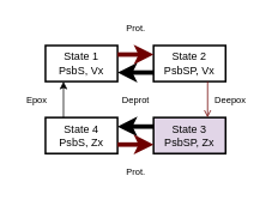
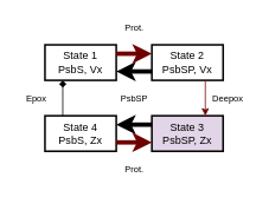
  <mxCell id="0" />
  <mxCell id="1" parent="0" />
  <mxCell id="2" value="State 3&lt;br&gt;PsbSP,&amp;nbsp;Zx" style="rounded=0;whiteSpace=wrap;html=1;strokeColor=#000000;strokeWidth=2;fillColor=#e1d5e7;" parent="1" vertex="1"><mxGeometry x="170" y="130" width="80" height="40" as="geometry" /></mxCell>
  <mxCell id="3" value="State 2&lt;br&gt;PsbSP,&amp;nbsp;Vx" style="rounded=0;whiteSpace=wrap;html=1;strokeColor=#000000;strokeWidth=2;" parent="1" vertex="1"><mxGeometry x="170" y="50" width="80" height="40" as="geometry" /></mxCell>
  <mxCell id="4" value="State 1&lt;br&gt;PsbS,&amp;nbsp;Vx" style="rounded=0;whiteSpace=wrap;html=1;strokeColor=#000000;strokeWidth=2;" parent="1" vertex="1"><mxGeometry x="50" y="50" width="80" height="40" as="geometry" /></mxCell>
  <mxCell id="5" value="State 4&lt;br&gt;PsbS,&amp;nbsp;Zx" style="rounded=0;whiteSpace=wrap;html=1;strokeColor=#000000;strokeWidth=2;" parent="1" vertex="1"><mxGeometry x="50" y="130" width="80" height="40" as="geometry" /></mxCell>
  <mxCell id="6" value="Epox" style="text;html=1;align=center;verticalAlign=middle;resizable=0;points=[];autosize=1;fontSize=10;fontColor=#000000;" vertex="1" parent="1"><mxGeometry x="20" y="100" width="40" height="20" as="geometry" /></mxCell>
  <mxCell id="7" value="Deepox" style="text;html=1;align=center;verticalAlign=middle;resizable=0;points=[];autosize=1;fontSize=10;fontColor=#000000;" vertex="1" parent="1"><mxGeometry x="230" y="100" width="50" height="20" as="geometry" /></mxCell>
  <mxCell id="8" value="Prot." style="text;html=1;align=center;verticalAlign=middle;resizable=0;points=[];autosize=1;fontSize=10;fontColor=#000000;" vertex="1" parent="1"><mxGeometry x="130" y="20" width="40" height="20" as="geometry" /></mxCell>
  <mxCell id="9" value="Prot." style="text;html=1;align=center;verticalAlign=middle;resizable=0;points=[];autosize=1;fontSize=10;fontColor=#000000;" vertex="1" parent="1"><mxGeometry x="130" y="180" width="40" height="20" as="geometry" /></mxCell>
- <mxCell id="10" value="Deprot" style="text;html=1;align=center;verticalAlign=middle;resizable=0;points=[];autosize=1;fontSize=10;fontColor=#000000;" vertex="1" parent="1"><mxGeometry x="125" y="100" width="50" height="20" as="geometry" /></mxCell>
+ <mxCell id="10" value="PsbSP" style="text;html=1;align=center;verticalAlign=middle;resizable=0;points=[];autosize=1;fontSize=10;fontColor=#000000;" vertex="1" parent="1"><mxGeometry x="125" y="100" width="50" height="20" as="geometry" /></mxCell>
  <mxCell id="11" value="" style="edgeStyle=orthogonalEdgeStyle;rounded=0;orthogonalLoop=1;jettySize=auto;html=1;exitX=0;exitY=0.25;exitDx=0;exitDy=0;entryX=1;entryY=0.25;entryDx=0;entryDy=0;strokeColor=#000000;strokeWidth=5.0" parent="1" source="2" target="5" edge="1"><mxGeometry relative="1" as="geometry" /></mxCell>
- <mxCell id="12" value="" style="edgeStyle=orthogonalEdgeStyle;rounded=0;orthogonalLoop=1;jettySize=auto;html=1;exitX=0.75;exitY=1;exitDx=0;exitDy=0;entryX=0.75;entryY=0;entryDx=0;entryDy=0;strokeColor=#6F0000;strokeWidth=1.0;endArrow=open;" parent="1" source="3" target="2" edge="1"><mxGeometry relative="1" as="geometry" /></mxCell>
+ <mxCell id="12" value="" style="edgeStyle=orthogonalEdgeStyle;rounded=0;orthogonalLoop=1;jettySize=auto;html=1;exitX=0.75;exitY=1;exitDx=0;exitDy=0;entryX=0.75;entryY=0;entryDx=0;entryDy=0;strokeColor=#6F0000;strokeWidth=1.0" parent="1" source="3" target="2" edge="1"><mxGeometry relative="1" as="geometry" /></mxCell>
  <mxCell id="13" value="" style="edgeStyle=orthogonalEdgeStyle;rounded=0;orthogonalLoop=1;jettySize=auto;html=1;exitX=0;exitY=0.75;exitDx=0;exitDy=0;entryX=1;entryY=0.75;entryDx=0;entryDy=0;strokeColor=#000000;strokeWidth=5.0" parent="1" source="3" target="4" edge="1"><mxGeometry relative="1" as="geometry" /></mxCell>
  <mxCell id="14" value="" style="edgeStyle=orthogonalEdgeStyle;rounded=0;orthogonalLoop=1;jettySize=auto;html=1;exitX=1;exitY=0.25;exitDx=0;exitDy=0;entryX=0;entryY=0.25;entryDx=0;entryDy=0;strokeColor=#6F0000;strokeWidth=5.0" parent="1" source="4" target="3" edge="1"><mxGeometry relative="1" as="geometry" /></mxCell>
  <mxCell id="15" value="" style="edgeStyle=orthogonalEdgeStyle;rounded=0;orthogonalLoop=1;jettySize=auto;html=1;exitX=1;exitY=0.75;exitDx=0;exitDy=0;entryX=0;entryY=0.75;entryDx=0;entryDy=0;strokeColor=#6F0000;strokeWidth=5.0" parent="1" source="5" target="2" edge="1"><mxGeometry relative="1" as="geometry" /></mxCell>
- <mxCell id="16" value="" style="edgeStyle=orthogonalEdgeStyle;rounded=0;orthogonalLoop=1;jettySize=auto;html=1;exitX=0.25;exitY=0;exitDx=0;exitDy=0;entryX=0.25;entryY=1;entryDx=0;entryDy=0;strokeColor=#000000;strokeWidth=1.0" parent="1" source="5" target="4" edge="1"><mxGeometry relative="1" as="geometry" /></mxCell>
+ <mxCell id="16" value="" style="edgeStyle=orthogonalEdgeStyle;rounded=0;orthogonalLoop=1;jettySize=auto;html=1;exitX=0.25;exitY=0;exitDx=0;exitDy=0;entryX=0.25;entryY=1;entryDx=0;entryDy=0;strokeColor=#000000;strokeWidth=1.0;endArrow=diamond;" parent="1" source="5" target="4" edge="1"><mxGeometry relative="1" as="geometry" /></mxCell>
